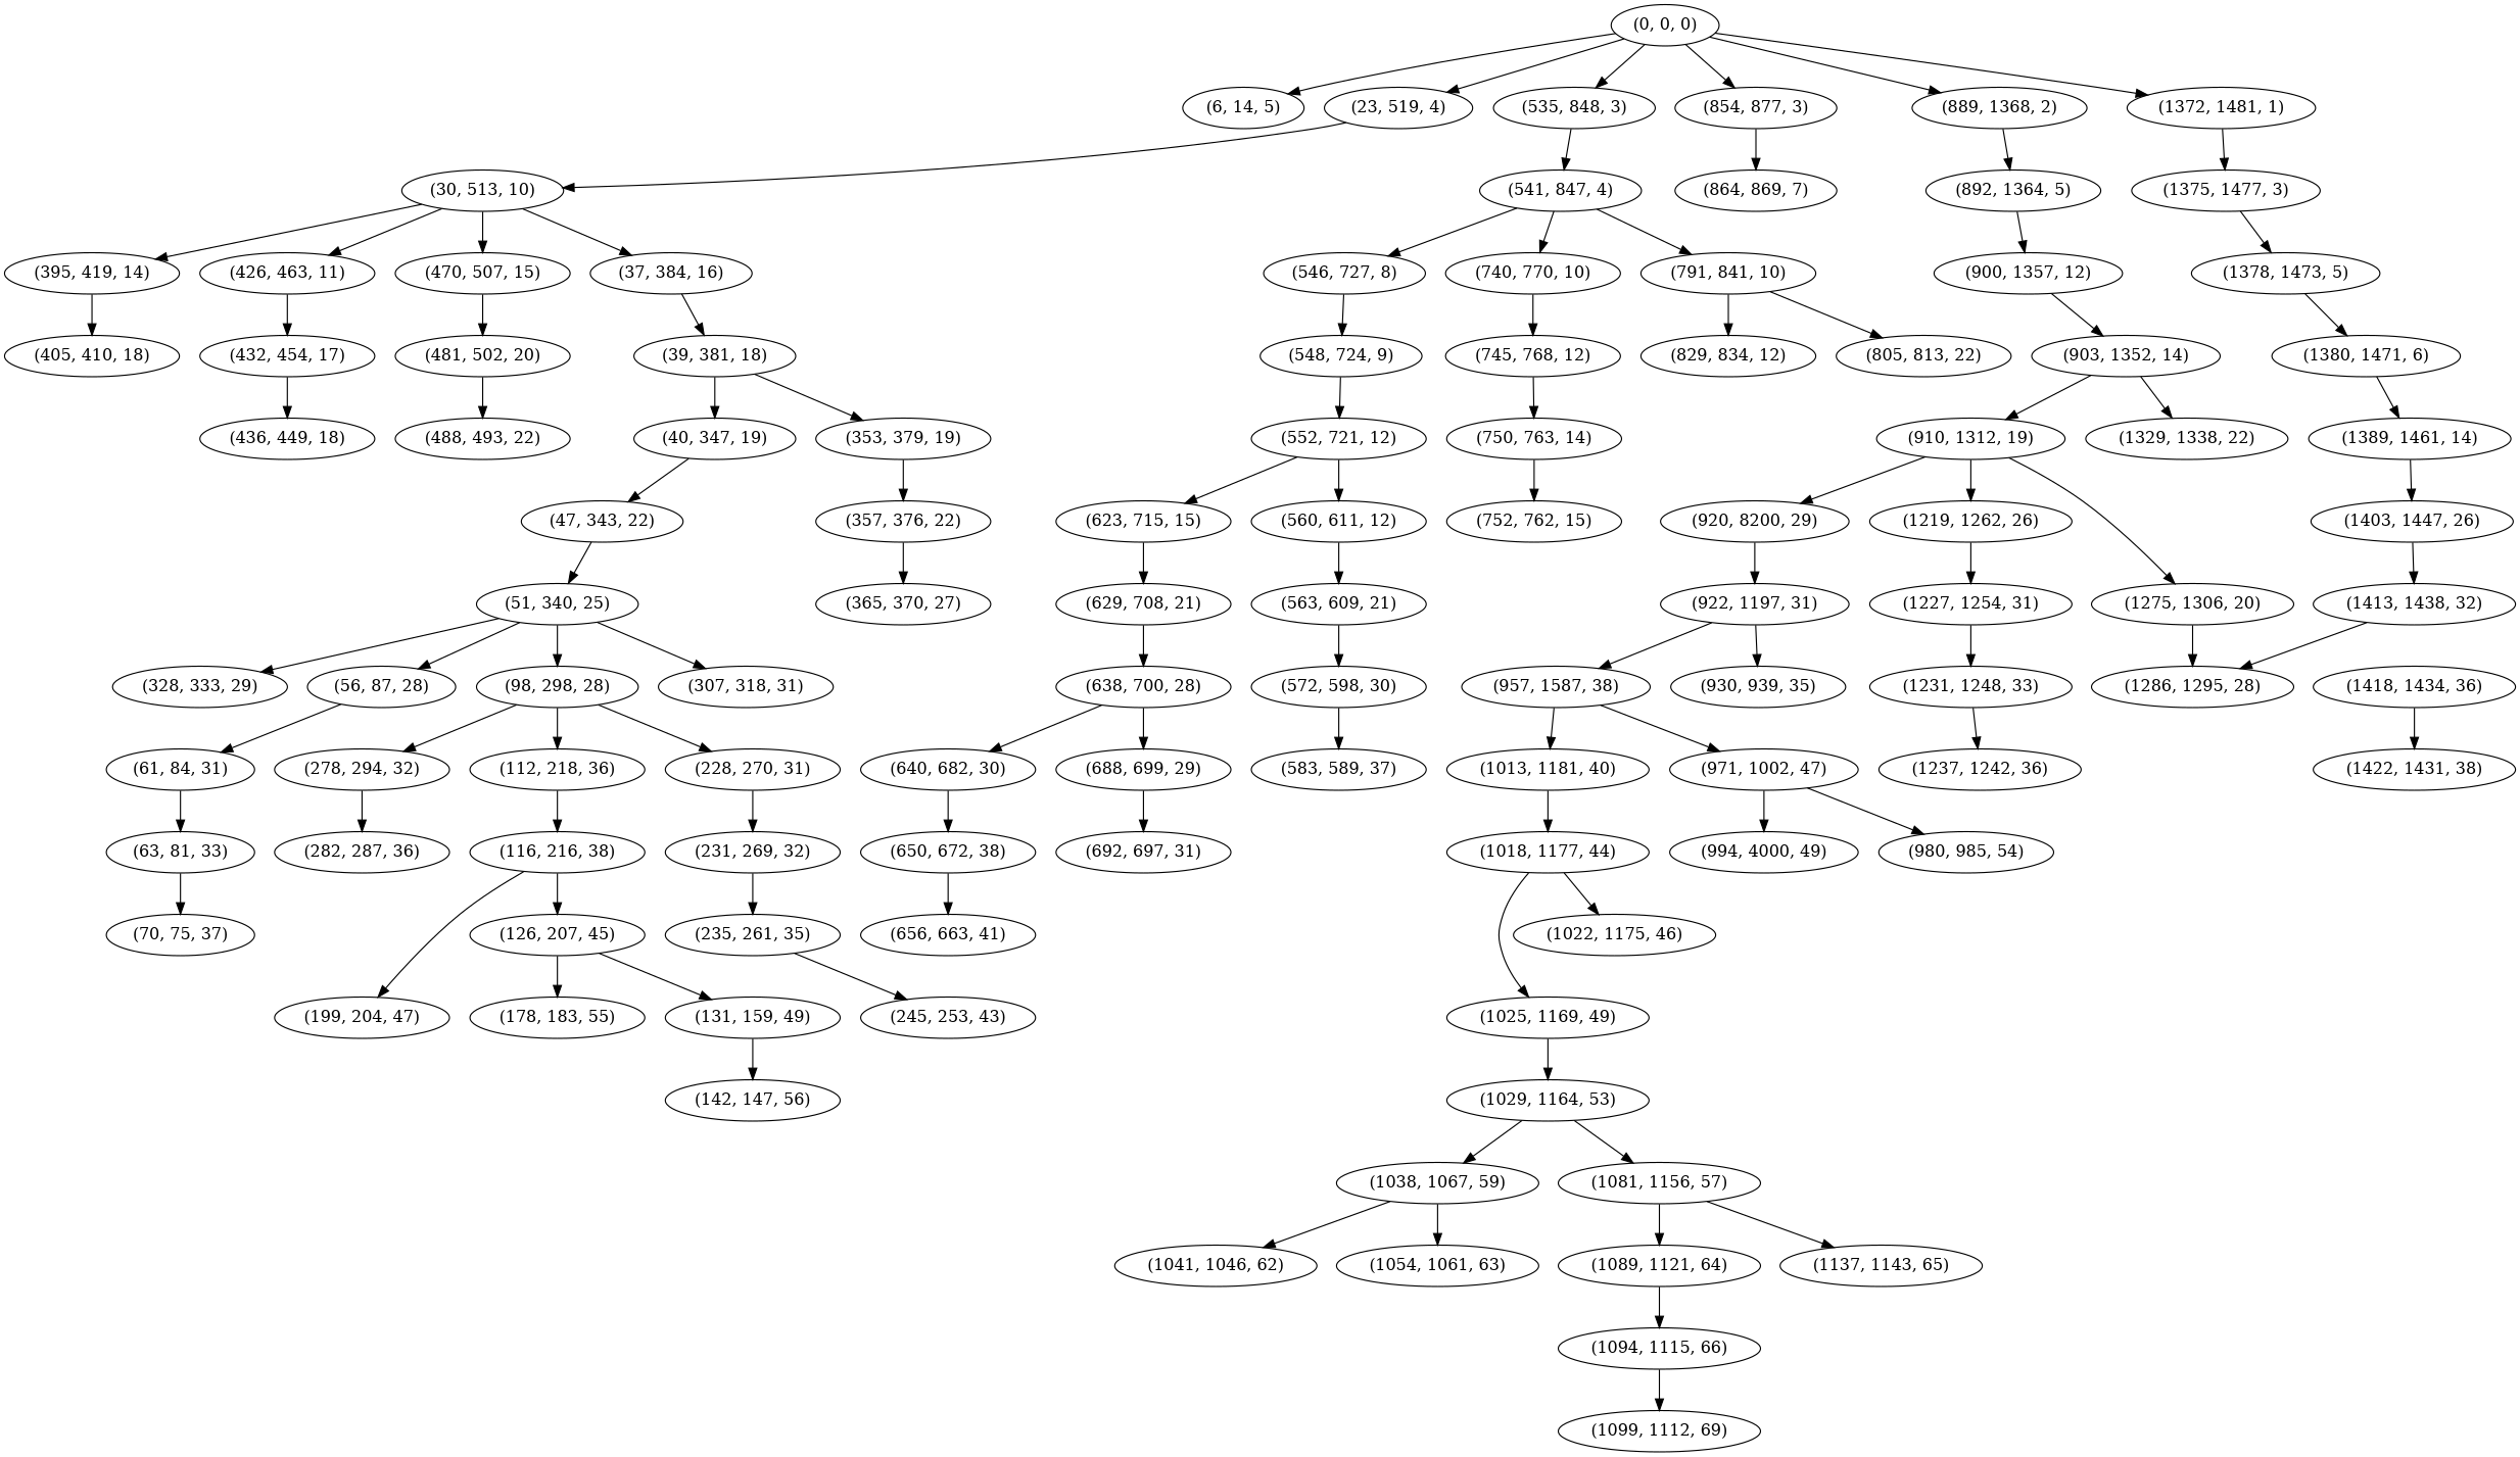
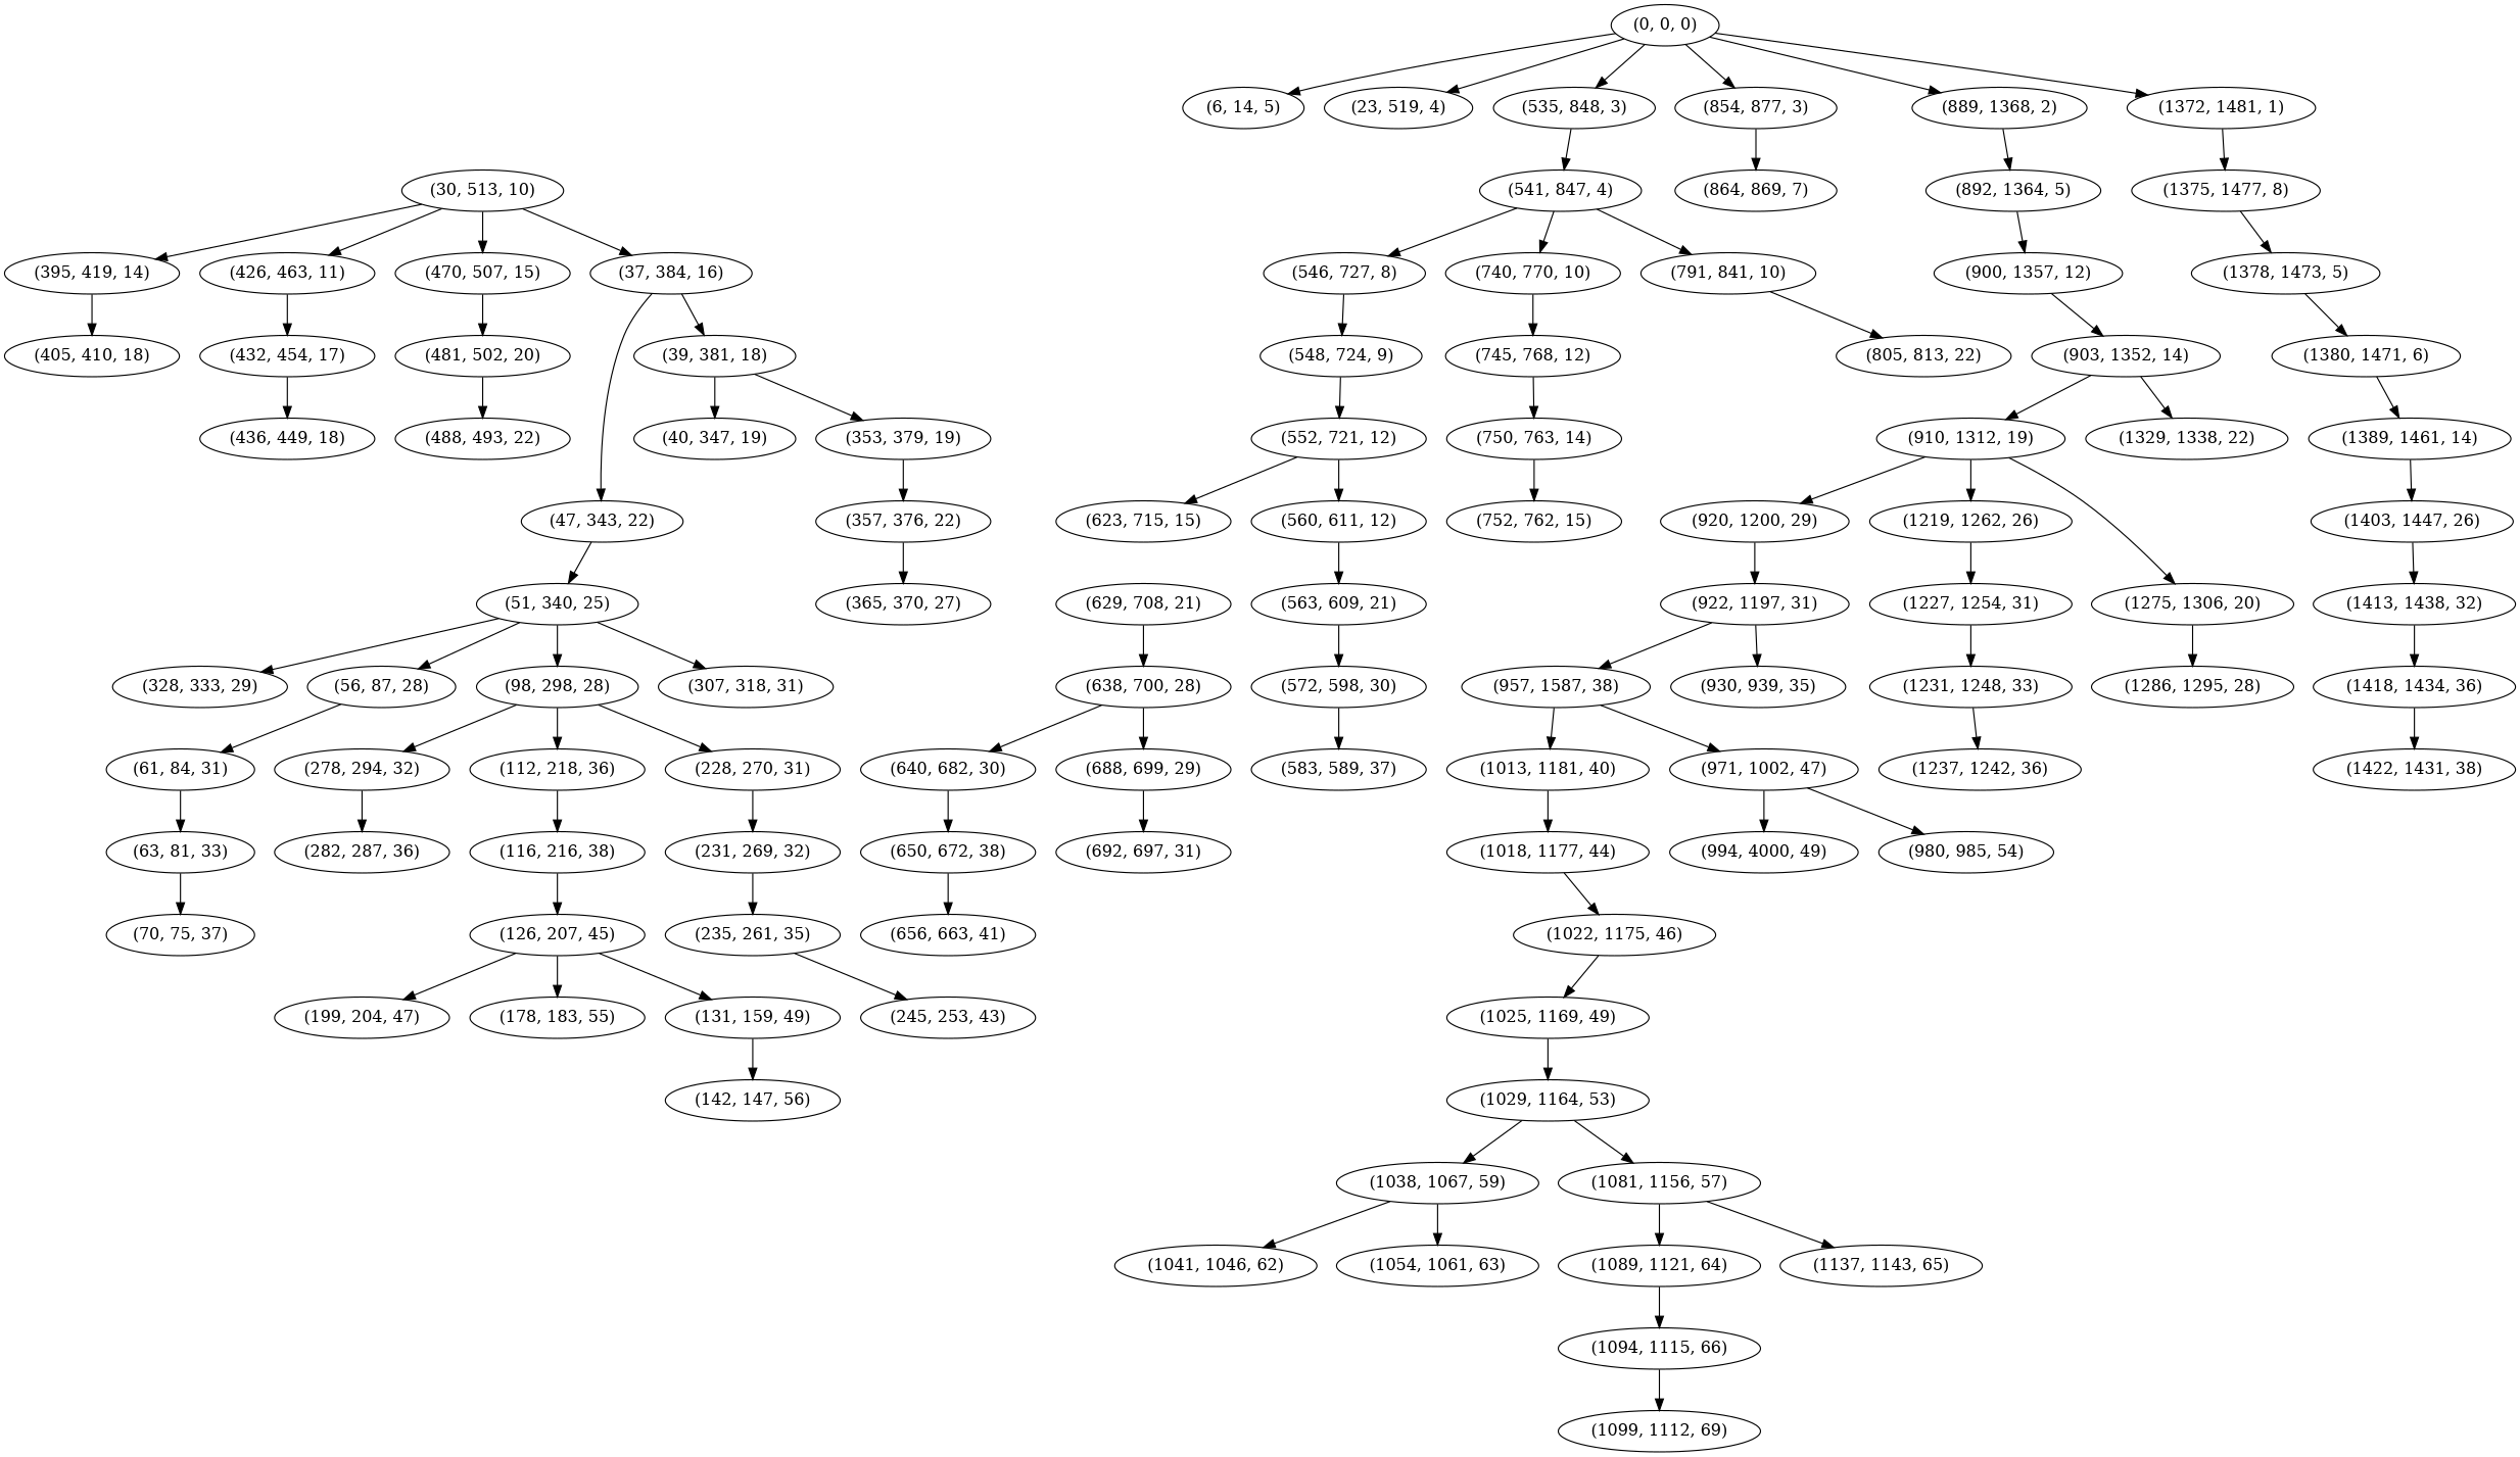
  digraph {
    "(0, 0, 0)"
    "(6, 14, 5)"
    "(23, 519, 4)"
    "(535, 848, 3)"
    "(854, 877, 3)"
    "(889, 1368, 2)"
    "(1372, 1481, 1)"
    "(30, 513, 10)"
    "(541, 847, 4)"
    "(864, 869, 7)"
    "(892, 1364, 5)"
-   "(1375, 1477, 3)"
+   "(1375, 1477, 3)" [label="(1375, 1477, 8)"]
    "(37, 384, 16)"
    "(395, 419, 14)"
    "(426, 463, 11)"
    "(470, 507, 15)"
    "(39, 381, 18)"
    "(405, 410, 18)"
    "(432, 454, 17)"
    "(481, 502, 20)"
    "(40, 347, 19)"
    "(353, 379, 19)"
    "(47, 343, 22)"
    "(357, 376, 22)"
    "(51, 340, 25)"
    "(56, 87, 28)"
    "(98, 298, 28)"
    "(307, 318, 31)"
    "(328, 333, 29)"
    "(61, 84, 31)"
    "(112, 218, 36)"
    "(228, 270, 31)"
    "(278, 294, 32)"
    "(63, 81, 33)"
    "(70, 75, 37)"
    "(116, 216, 38)"
    "(231, 269, 32)"
    "(282, 287, 36)"
    "(126, 207, 45)"
    "(131, 159, 49)"
    "(178, 183, 55)"
    "(199, 204, 47)"
    "(142, 147, 56)"
    "(235, 261, 35)"
    "(245, 253, 43)"
    "(365, 370, 27)"
    "(436, 449, 18)"
    "(488, 493, 22)"
    "(546, 727, 8)"
    "(740, 770, 10)"
    "(791, 841, 10)"
    "(548, 724, 9)"
    "(745, 768, 12)"
    "(805, 813, 22)"
-   "(829, 834, 12)"
    "(552, 721, 12)"
    n57 [label="(560, 611, 12)"]
    "(623, 715, 15)"
    "(563, 609, 21)"
    "(629, 708, 21)"
    "(572, 598, 30)"
    "(583, 589, 37)"
    "(638, 700, 28)"
    "(640, 682, 30)"
    "(688, 699, 29)"
    "(650, 672, 38)"
    "(692, 697, 31)"
    "(656, 663, 41)"
    "(750, 763, 14)"
    "(752, 762, 15)"
    "(900, 1357, 12)"
    "(903, 1352, 14)"
    "(910, 1312, 19)"
    "(1329, 1338, 22)"
-   "(920, 1200, 29)" [label="(920, 8200, 29)"]
+   "(920, 1200, 29)"
    "(1219, 1262, 26)"
    "(1275, 1306, 20)"
    "(922, 1197, 31)"
    "(1227, 1254, 31)"
    "(1286, 1295, 28)"
    "(930, 939, 35)"
    n82 [label="(957, 1587, 38)"]
    "(971, 1002, 47)"
    "(1013, 1181, 40)"
    "(980, 985, 54)"
    n86 [label="(994, 4000, 49)"]
    "(1018, 1177, 44)"
    "(1022, 1175, 46)"
    "(1025, 1169, 49)"
    "(1029, 1164, 53)"
    "(1038, 1067, 59)"
    "(1081, 1156, 57)"
    "(1041, 1046, 62)"
    "(1054, 1061, 63)"
    "(1089, 1121, 64)"
    "(1137, 1143, 65)"
    "(1094, 1115, 66)"
    "(1099, 1112, 69)"
    "(1231, 1248, 33)"
    "(1237, 1242, 36)"
    "(1378, 1473, 5)"
    "(1380, 1471, 6)"
    "(1389, 1461, 14)"
    "(1403, 1447, 26)"
    "(1413, 1438, 32)"
    "(1418, 1434, 36)"
    "(1422, 1431, 38)"
    "(0, 0, 0)" -> "(6, 14, 5)"
    "(0, 0, 0)" -> "(23, 519, 4)"
    "(0, 0, 0)" -> "(535, 848, 3)"
    "(0, 0, 0)" -> "(854, 877, 3)"
    "(0, 0, 0)" -> "(889, 1368, 2)"
    "(0, 0, 0)" -> "(1372, 1481, 1)"
-   "(23, 519, 4)" -> "(30, 513, 10)"
    "(535, 848, 3)" -> "(541, 847, 4)"
    "(854, 877, 3)" -> "(864, 869, 7)"
    "(889, 1368, 2)" -> "(892, 1364, 5)"
    "(1372, 1481, 1)" -> "(1375, 1477, 3)"
    "(30, 513, 10)" -> "(37, 384, 16)"
    "(30, 513, 10)" -> "(395, 419, 14)"
    "(30, 513, 10)" -> "(426, 463, 11)"
    "(30, 513, 10)" -> "(470, 507, 15)"
    "(541, 847, 4)" -> "(546, 727, 8)"
    "(541, 847, 4)" -> "(740, 770, 10)"
    "(541, 847, 4)" -> "(791, 841, 10)"
    "(892, 1364, 5)" -> "(900, 1357, 12)"
    "(1375, 1477, 3)" -> "(1378, 1473, 5)"
    "(37, 384, 16)" -> "(39, 381, 18)"
    "(395, 419, 14)" -> "(405, 410, 18)"
    "(426, 463, 11)" -> "(432, 454, 17)"
    "(470, 507, 15)" -> "(481, 502, 20)"
    "(39, 381, 18)" -> "(40, 347, 19)"
    "(39, 381, 18)" -> "(353, 379, 19)"
    "(432, 454, 17)" -> "(436, 449, 18)"
    "(481, 502, 20)" -> "(488, 493, 22)"
-   "(40, 347, 19)" -> "(47, 343, 22)"
+   "(37, 384, 16)" -> "(47, 343, 22)"
    "(353, 379, 19)" -> "(357, 376, 22)"
    "(47, 343, 22)" -> "(51, 340, 25)"
    "(357, 376, 22)" -> "(365, 370, 27)"
    "(51, 340, 25)" -> "(56, 87, 28)"
    "(51, 340, 25)" -> "(98, 298, 28)"
    "(51, 340, 25)" -> "(307, 318, 31)"
    "(51, 340, 25)" -> "(328, 333, 29)"
    "(56, 87, 28)" -> "(61, 84, 31)"
    "(98, 298, 28)" -> "(112, 218, 36)"
    "(98, 298, 28)" -> "(228, 270, 31)"
    "(98, 298, 28)" -> "(278, 294, 32)"
    "(61, 84, 31)" -> "(63, 81, 33)"
    "(112, 218, 36)" -> "(116, 216, 38)"
    "(228, 270, 31)" -> "(231, 269, 32)"
    "(278, 294, 32)" -> "(282, 287, 36)"
    "(63, 81, 33)" -> "(70, 75, 37)"
    "(116, 216, 38)" -> "(126, 207, 45)"
    "(231, 269, 32)" -> "(235, 261, 35)"
    "(126, 207, 45)" -> "(131, 159, 49)"
    "(126, 207, 45)" -> "(178, 183, 55)"
-   "(116, 216, 38)" -> "(199, 204, 47)"
+   "(126, 207, 45)" -> "(199, 204, 47)"
    "(131, 159, 49)" -> "(142, 147, 56)"
    "(235, 261, 35)" -> "(245, 253, 43)"
    "(546, 727, 8)" -> "(548, 724, 9)"
    "(740, 770, 10)" -> "(745, 768, 12)"
    "(791, 841, 10)" -> "(805, 813, 22)"
-   "(791, 841, 10)" -> "(829, 834, 12)"
    "(548, 724, 9)" -> "(552, 721, 12)"
    "(745, 768, 12)" -> "(750, 763, 14)"
    "(552, 721, 12)" -> n57
    "(552, 721, 12)" -> "(623, 715, 15)"
    n57 -> "(563, 609, 21)"
-   "(623, 715, 15)" -> "(629, 708, 21)"
    "(563, 609, 21)" -> "(572, 598, 30)"
    "(629, 708, 21)" -> "(638, 700, 28)"
    "(572, 598, 30)" -> "(583, 589, 37)"
    "(638, 700, 28)" -> "(640, 682, 30)"
    "(638, 700, 28)" -> "(688, 699, 29)"
    "(640, 682, 30)" -> "(650, 672, 38)"
    "(688, 699, 29)" -> "(692, 697, 31)"
    "(650, 672, 38)" -> "(656, 663, 41)"
    "(750, 763, 14)" -> "(752, 762, 15)"
    "(900, 1357, 12)" -> "(903, 1352, 14)"
    "(903, 1352, 14)" -> "(910, 1312, 19)"
    "(903, 1352, 14)" -> "(1329, 1338, 22)"
    "(910, 1312, 19)" -> "(920, 1200, 29)"
    "(910, 1312, 19)" -> "(1219, 1262, 26)"
    "(910, 1312, 19)" -> "(1275, 1306, 20)"
    "(920, 1200, 29)" -> "(922, 1197, 31)"
    "(1219, 1262, 26)" -> "(1227, 1254, 31)"
    "(1275, 1306, 20)" -> "(1286, 1295, 28)"
    "(922, 1197, 31)" -> "(930, 939, 35)"
    "(922, 1197, 31)" -> n82
    "(1227, 1254, 31)" -> "(1231, 1248, 33)"
    n82 -> "(971, 1002, 47)"
    n82 -> "(1013, 1181, 40)"
    "(971, 1002, 47)" -> "(980, 985, 54)"
    "(971, 1002, 47)" -> n86
    "(1013, 1181, 40)" -> "(1018, 1177, 44)"
    "(1018, 1177, 44)" -> "(1022, 1175, 46)"
-   "(1018, 1177, 44)" -> "(1025, 1169, 49)"
+   "(1022, 1175, 46)" -> "(1025, 1169, 49)"
    "(1025, 1169, 49)" -> "(1029, 1164, 53)"
    "(1029, 1164, 53)" -> "(1038, 1067, 59)"
    "(1029, 1164, 53)" -> "(1081, 1156, 57)"
    "(1038, 1067, 59)" -> "(1041, 1046, 62)"
    "(1038, 1067, 59)" -> "(1054, 1061, 63)"
    "(1081, 1156, 57)" -> "(1089, 1121, 64)"
    "(1081, 1156, 57)" -> "(1137, 1143, 65)"
    "(1089, 1121, 64)" -> "(1094, 1115, 66)"
    "(1094, 1115, 66)" -> "(1099, 1112, 69)"
    "(1231, 1248, 33)" -> "(1237, 1242, 36)"
    "(1378, 1473, 5)" -> "(1380, 1471, 6)"
    "(1380, 1471, 6)" -> "(1389, 1461, 14)"
    "(1389, 1461, 14)" -> "(1403, 1447, 26)"
    "(1403, 1447, 26)" -> "(1413, 1438, 32)"
-   "(1413, 1438, 32)" -> "(1286, 1295, 28)"
+   "(1413, 1438, 32)" -> "(1418, 1434, 36)"
    "(1418, 1434, 36)" -> "(1422, 1431, 38)"
  }
